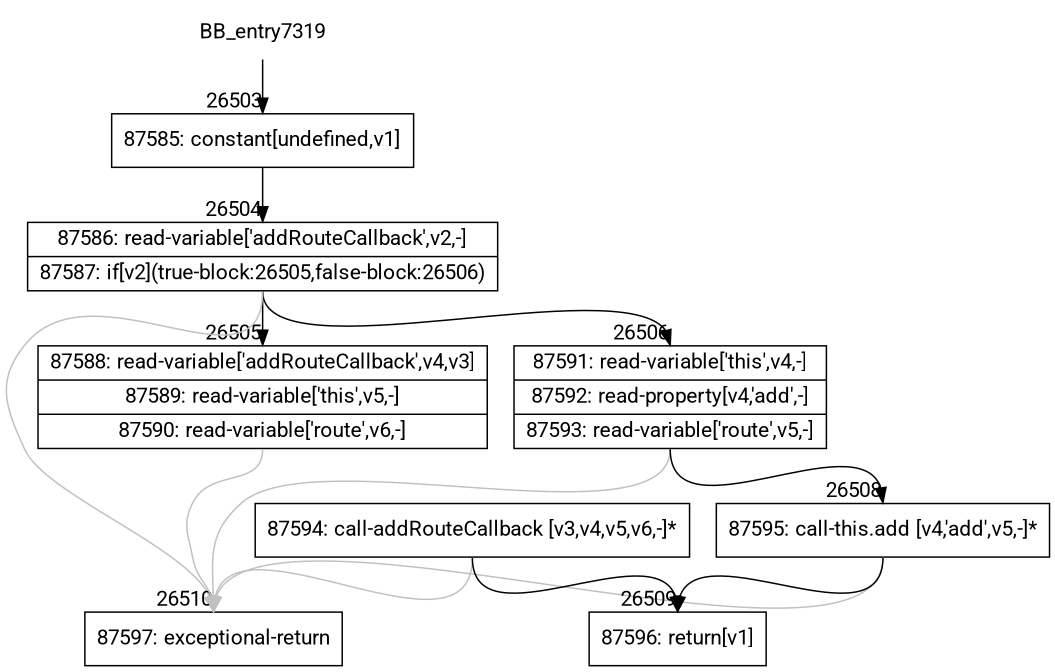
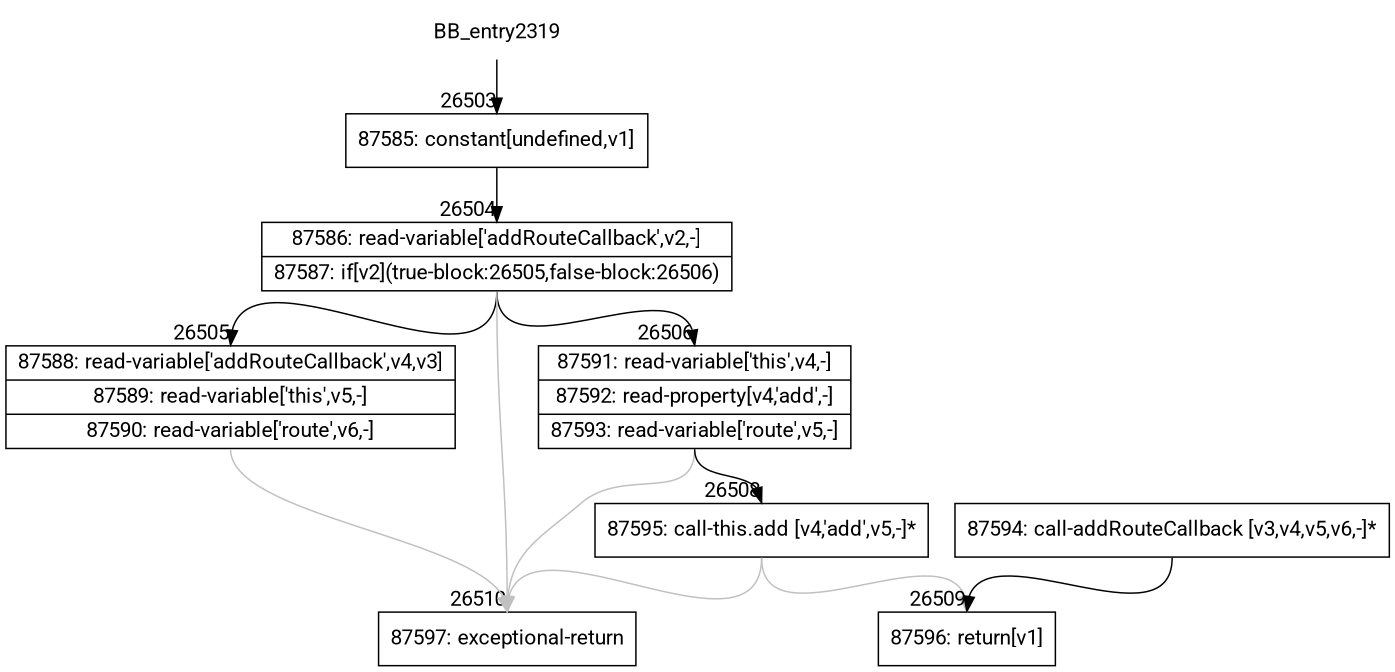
  digraph {
    fontname=Roboto
    rankdir=TD
    node [fontname=Roboto shape=record]
    edge [fontname=Roboto headport=n tailport=s]
-   BB_entry2319 [shape=none label=BB_entry7319]
+   BB_entry2319 [shape=none]
    n2 [label="{87585: constant[undefined,v1]}"]
    n3 [label="{87586: read-variable['addRouteCallback',v2,-]|87587: if[v2](true-block:26505,false-block:26506)}"]
    n4 [label="{87588: read-variable['addRouteCallback',v4,v3]|87589: read-variable['this',v5,-]|87590: read-variable['route',v6,-]}"]
    n5 [label="{87591: read-variable['this',v4,-]|87592: read-property[v4,'add',-]|87593: read-variable['route',v5,-]}"]
    n6 [label="{87597: exceptional-return}"]
    n7 [label="{87595: call-this.add [v4,'add',v5,-]*}"]
    n8 [label="{87594: call-addRouteCallback [v3,v4,v5,v6,-]*}"]
    n9 [label="{87596: return[v1]}"]
    BB_entry2319 -> n2 [headlabel="    26503"]
    n2 -> n3 [headlabel="      26504"]
    n3 -> n4 [headlabel="      26505"]
    n3 -> n5 [headlabel="      26506"]
    n3 -> n6 [color=gray headlabel="      26510"]
    n4 -> n6 [color=gray]
    n5 -> n6 [color=gray]
    n5 -> n7 [headlabel="      26508"]
    n7 -> n6 [color=gray]
-   n7 -> n9
-   n8 -> n6 [color=gray]
+   n7 -> n9 [color=gray]
    n8 -> n9 [headlabel="      26509"]
  }
